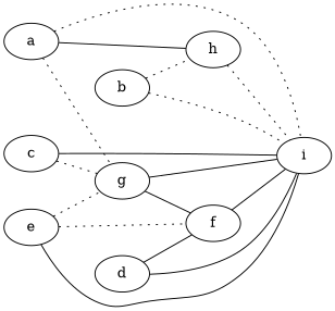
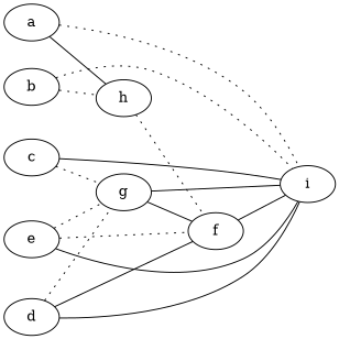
  graph {
    rankdir=LR
    a
    h
    i
    b
    c
    g
    f
    d
    e
    a -- h
    a -- i [style=dotted]
-   h -- i [style=dotted]
+   h -- f [style=dotted]
    b -- h [style=dotted]
    b -- i [style=dotted]
    c -- i
    c -- g [style=dotted]
    g -- i
    g -- f
    f -- i
    d -- i
-   a -- g [style=dotted]
+   d -- g [style=dotted]
    d -- f
    e -- i
    e -- g [style=dotted]
    e -- f [style=dotted]
  }
